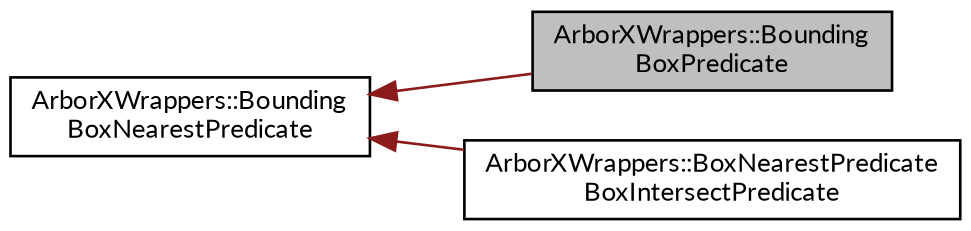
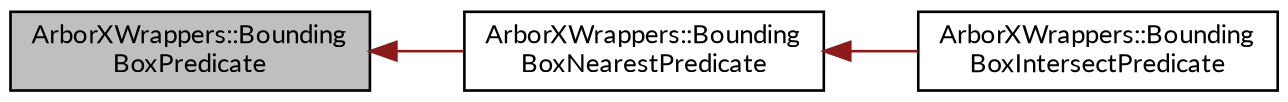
  digraph {
    fontname=Lato
    rankdir=LR
    node [color=black fillcolor=white fontname=Lato fontsize=10 shape=record style=filled]
    edge [color=firebrick4 dir=back fontname=Lato fontsize=10 labelfontname=Helvetica labelfontsize=10 style=solid]
    n1 [fillcolor=grey75 fontcolor=black height=0.2 label="ArborXWrappers::Bounding\lBoxPredicate" width=0.4]
    n2 [height=0.2 label="ArborXWrappers::Bounding\lBoxNearestPredicate" width=0.4]
-   n3 [height=0.2 label="ArborXWrappers::BoxNearestPredicate\lBoxIntersectPredicate" width=0.4]
-   n2 -> n1
+   n3 [height=0.2 label="ArborXWrappers::Bounding\lBoxIntersectPredicate" width=0.4]
+   n1 -> n2
    n2 -> n3
  }
